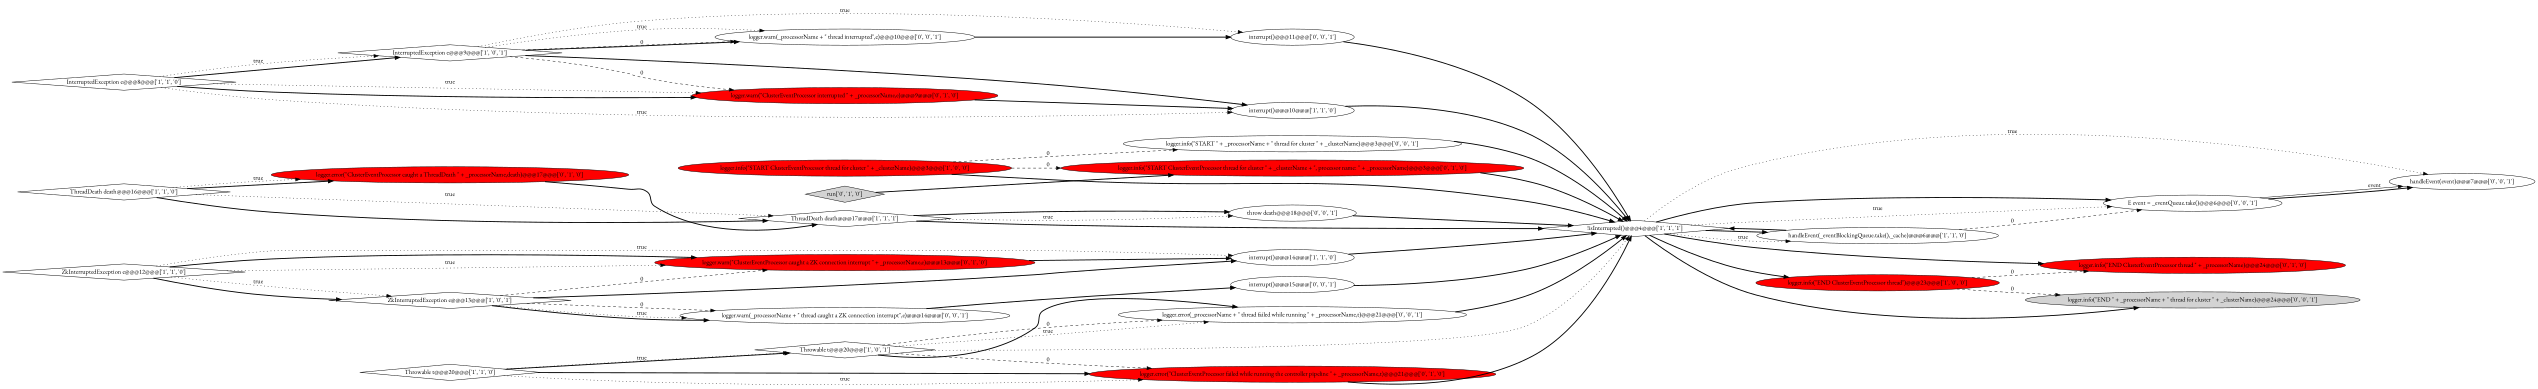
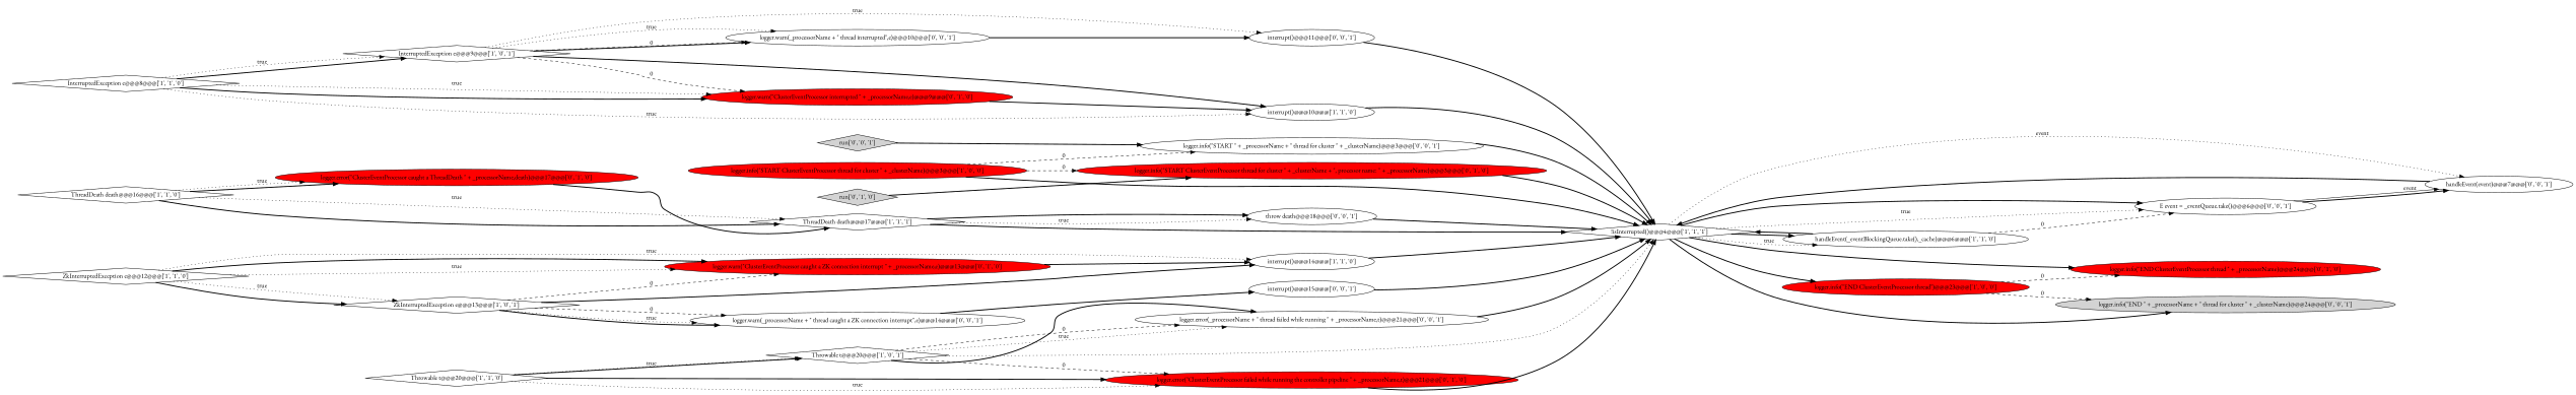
  digraph {
    fontname="EB Garamond"
    rankdir=LR
    node [fillcolor=white fontname="EB Garamond" shape=ellipse style=filled]
    edge [fontname="EB Garamond" style=bold]
+   n1 [fillcolor=lightgray label="run['0', '0', '1']" shape=diamond]
    n2 [label="logger.info(\"START \" + _processorName + \" thread for cluster \" + _clusterName)@@@3@@@['0', '0', '1']"]
    n3 [label="!isInterrupted()@@@4@@@['1', '1', '1']" shape=diamond]
    n4 [label="InterruptedException e@@@9@@@['1', '0', '1']" shape=diamond]
    n5 [label="interrupt()@@@10@@@['1', '1', '0']"]
    n6 [label="interrupt()@@@11@@@['0', '0', '1']"]
    n7 [label="logger.warn(_processorName + \" thread interrupted\",e)@@@10@@@['0', '0', '1']"]
    n8 [fillcolor=red label="logger.warn(\"ClusterEventProcessor interrupted \" + _processorName,e)@@@9@@@['0', '1', '0']"]
    n9 [fillcolor=red label="logger.info(\"START ClusterEventProcessor thread for cluster \" + _clusterName)@@@3@@@['1', '0', '0']"]
    n10 [fillcolor=red label="logger.info(\"START ClusterEventProcessor thread for cluster \" + _clusterName + \", processor name: \" + _processorName)@@@3@@@['0', '1', '0']"]
    n11 [label="handleEvent(event)@@@7@@@['0', '0', '1']"]
    n12 [label="E event = _eventQueue.take()@@@6@@@['0', '0', '1']"]
    n13 [fillcolor=red label="logger.info(\"END ClusterEventProcessor thread\")@@@23@@@['1', '0', '0']"]
    n14 [fillcolor=red label="logger.info(\"END ClusterEventProcessor thread \" + _processorName)@@@24@@@['0', '1', '0']"]
    n15 [fillcolor=lightgray label="logger.info(\"END \" + _processorName + \" thread for cluster \" + _clusterName)@@@24@@@['0', '0', '1']"]
    n16 [label="handleEvent(_eventBlockingQueue.take(),_cache)@@@6@@@['1', '1', '0']"]
    n17 [label="throw death@@@18@@@['0', '0', '1']"]
    n18 [fillcolor=red label="logger.error(\"ClusterEventProcessor caught a ThreadDeath \" + _processorName,death)@@@17@@@['0', '1', '0']"]
    n19 [label="ThreadDeath death@@@17@@@['1', '1', '1']" shape=diamond]
    n20 [label="ZkInterruptedException e@@@13@@@['1', '0', '1']" shape=diamond]
    n21 [fillcolor=red label="logger.warn(\"ClusterEventProcessor caught a ZK connection interrupt \" + _processorName,e)@@@13@@@['0', '1', '0']"]
    n22 [label="interrupt()@@@14@@@['1', '1', '0']"]
    n23 [label="logger.warn(_processorName + \" thread caught a ZK connection interrupt\",e)@@@14@@@['0', '0', '1']"]
    n24 [label="interrupt()@@@15@@@['0', '0', '1']"]
    n25 [label="ThreadDeath death@@@16@@@['1', '1', '0']" shape=diamond]
    n26 [label="ZkInterruptedException e@@@12@@@['1', '1', '0']" shape=diamond]
    n27 [label="logger.error(_processorName + \" thread failed while running \" + _processorName,t)@@@21@@@['0', '0', '1']"]
    n28 [label="Throwable t@@@20@@@['1', '0', '1']" shape=diamond]
    n29 [fillcolor=red label="logger.error(\"ClusterEventProcessor failed while running the controller pipeline \" + _processorName,t)@@@21@@@['0', '1', '0']"]
    n30 [label="InterruptedException e@@@8@@@['1', '1', '0']" shape=diamond]
    n31 [fillcolor=lightgray label="run['0', '1', '0']" shape=diamond]
    n32 [label="Throwable t@@@20@@@['1', '1', '0']" shape=diamond]
+   n1 -> n2
    n2 -> n3
-   n3 -> n11 [label=true style=dotted]
+   n3 -> n11 [label=event style=dotted]
    n3 -> n12
    n3 -> n12 [label=true style=dotted]
    n3 -> n13
    n3 -> n14
    n3 -> n15
    n3 -> n16
    n3 -> n16 [label=true style=dotted]
    n4 -> n5
    n4 -> n6 [label=true style=dotted]
    n4 -> n7 [label=true style=dotted]
    n4 -> n7 [label=0 style=dashed]
    n4 -> n7
    n4 -> n8 [label=0 style=dashed]
    n5 -> n3
    n6 -> n3
    n7 -> n6
    n8 -> n5
    n9 -> n2 [label=0 style=dashed]
    n9 -> n3
    n9 -> n10 [label=0 style=dashed]
    n10 -> n3
+   n11 -> n3
    n12 -> n11 [label=event style=solid]
    n12 -> n11
    n13 -> n14 [label=0 style=dashed]
    n13 -> n15 [label=0 style=dashed]
    n16 -> n3
    n16 -> n12 [label=0 style=dashed]
    n17 -> n3
    n18 -> n19
    n19 -> n3
    n19 -> n17
    n19 -> n17 [label=true style=dotted]
    n20 -> n21 [label=0 style=dashed]
    n20 -> n22
    n20 -> n23 [label=0 style=dashed]
    n20 -> n23 [label=true style=dotted]
    n20 -> n23
    n21 -> n22
    n22 -> n3
    n23 -> n24
    n24 -> n3
    n25 -> n18 [label=true style=dotted]
    n25 -> n18
    n25 -> n19 [label=true style=dotted]
    n25 -> n19
    n26 -> n20
    n26 -> n20 [label=true style=dotted]
    n26 -> n21 [label=true style=dotted]
    n26 -> n21
    n26 -> n22 [label=true style=dotted]
    n27 -> n3
    n28 -> n3 [style=dotted]
    n28 -> n27 [label=true style=dotted]
    n28 -> n27
    n28 -> n27 [label=0 style=dashed]
    n28 -> n29 [label=0 style=dashed]
    n29 -> n3
    n30 -> n4 [label=true style=dotted]
    n30 -> n4
    n30 -> n5 [label=true style=dotted]
    n30 -> n8
    n30 -> n8 [label=true style=dotted]
    n31 -> n10
    n32 -> n28 [label=true style=dotted]
    n32 -> n28
    n32 -> n29
    n32 -> n29 [label=true style=dotted]
  }
